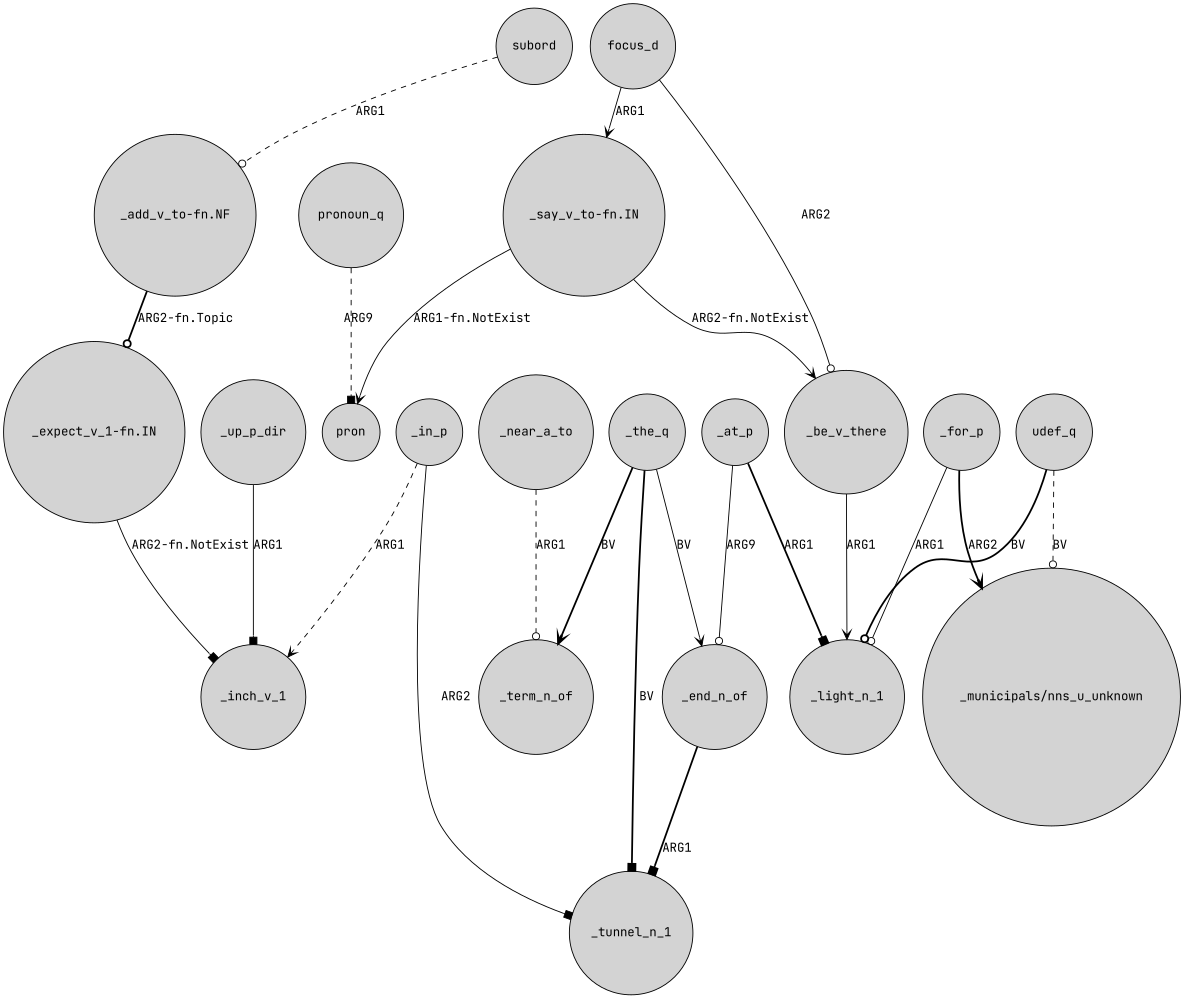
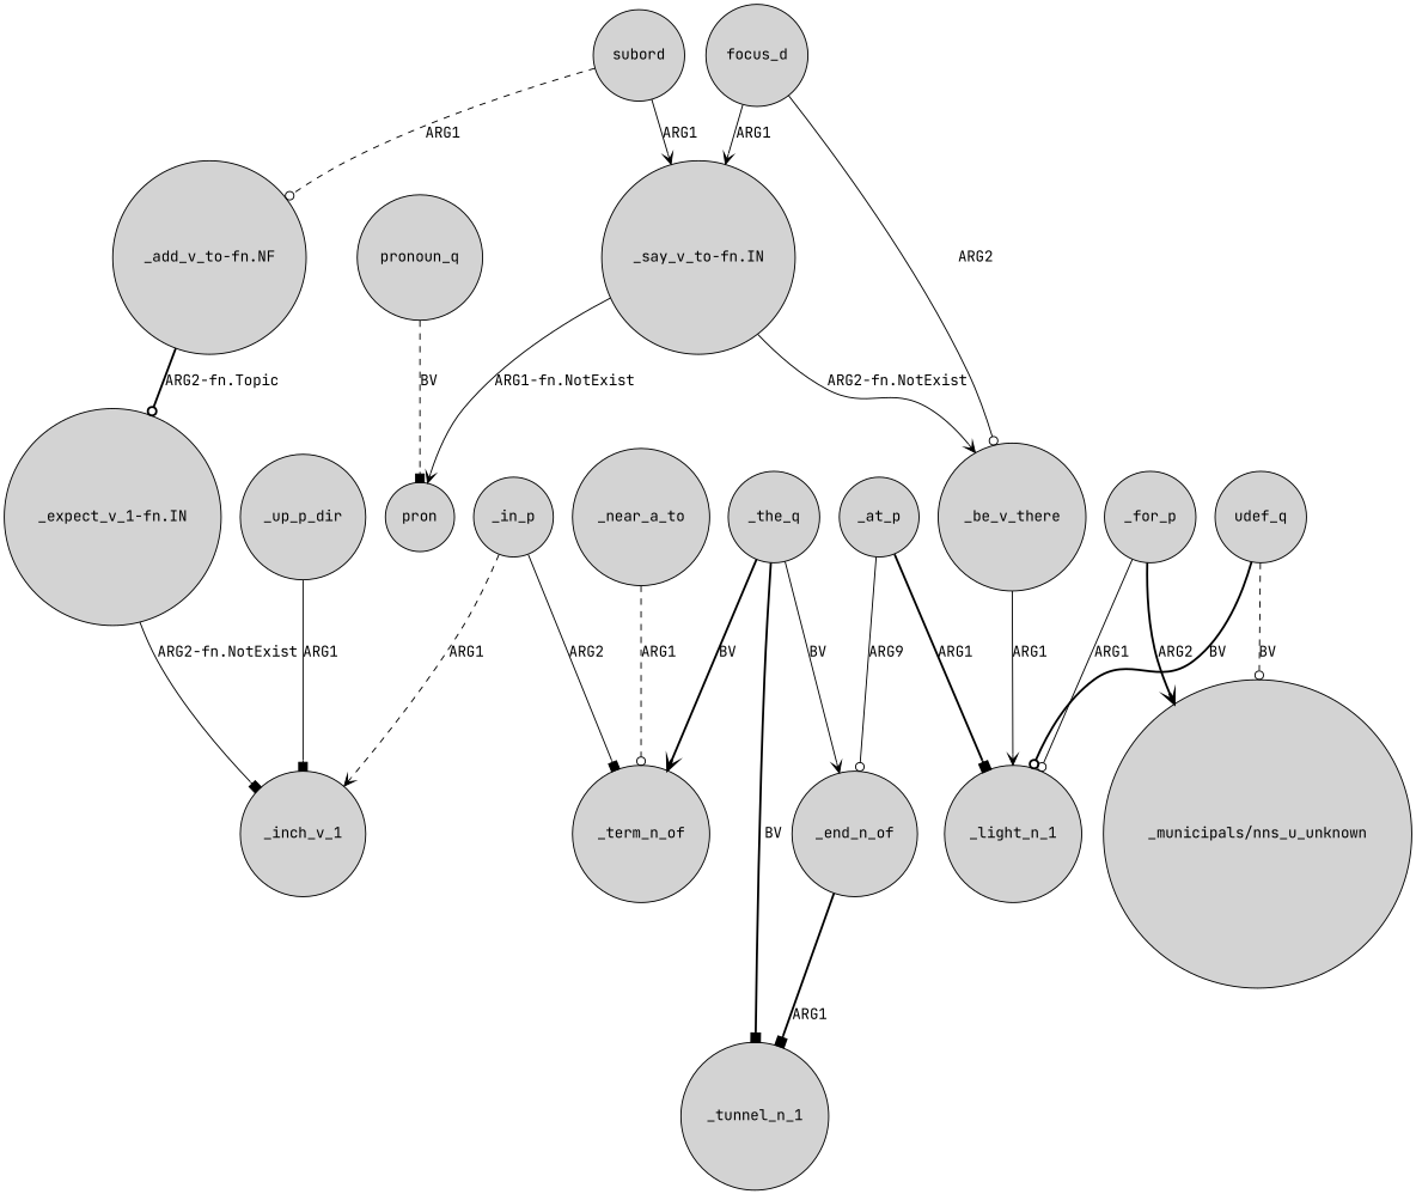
  digraph {
    fontname="JetBrains Mono"
    node [fontname="JetBrains Mono" shape=circle style=filled]
    edge [arrowhead=vee fontname="JetBrains Mono" style=solid]
    subord
    "_add_v_to-fn.NF"
    "_say_v_to-fn.IN"
    "_expect_v_1-fn.IN"
    pron
    _be_v_there
    _inch_v_1
    _up_p_dir
    udef_q
    _light_n_1
    "_municipals/nns_u_unknown"
    _for_p
    _the_q
    _end_n_of
    _tunnel_n_1
    _term_n_of
    _at_p
    _in_p
    pronoun_q
    _near_a_to
    focus_d
    subord -> "_add_v_to-fn.NF" [arrowhead=odot label=ARG1 style=dashed]
+   subord -> "_say_v_to-fn.IN" [label=ARG1]
    "_add_v_to-fn.NF" -> "_expect_v_1-fn.IN" [arrowhead=odot label="ARG2-fn.Topic" style=bold]
    "_say_v_to-fn.IN" -> pron [label="ARG1-fn.NotExist"]
    "_say_v_to-fn.IN" -> _be_v_there [label="ARG2-fn.NotExist"]
    "_expect_v_1-fn.IN" -> _inch_v_1 [arrowhead=box label="ARG2-fn.NotExist"]
    _be_v_there -> _light_n_1 [label=ARG1]
    _up_p_dir -> _inch_v_1 [arrowhead=box label=ARG1]
    udef_q -> _light_n_1 [arrowhead=odot label=BV style=bold]
    udef_q -> "_municipals/nns_u_unknown" [arrowhead=odot label=BV style=dashed]
    _for_p -> _light_n_1 [arrowhead=odot label=ARG1]
    _for_p -> "_municipals/nns_u_unknown" [label=ARG2 style=bold]
    _the_q -> _end_n_of [label=BV]
    _the_q -> _tunnel_n_1 [arrowhead=box label=BV style=bold]
    _the_q -> _term_n_of [label=BV style=bold]
    _end_n_of -> _tunnel_n_1 [arrowhead=box label=ARG1 style=bold]
    _at_p -> _light_n_1 [arrowhead=box label=ARG1 style=bold]
    _at_p -> _end_n_of [arrowhead=odot label=ARG9]
    _in_p -> _inch_v_1 [label=ARG1 style=dashed]
-   _in_p -> _tunnel_n_1 [arrowhead=box label=ARG2]
-   pronoun_q -> pron [arrowhead=box label=ARG9 style=dashed]
+   _in_p -> _term_n_of [arrowhead=box label=ARG2]
+   pronoun_q -> pron [arrowhead=box label=BV style=dashed]
    _near_a_to -> _term_n_of [arrowhead=odot label=ARG1 style=dashed]
    focus_d -> "_say_v_to-fn.IN" [label=ARG1]
    focus_d -> _be_v_there [arrowhead=odot label=ARG2]
  }
